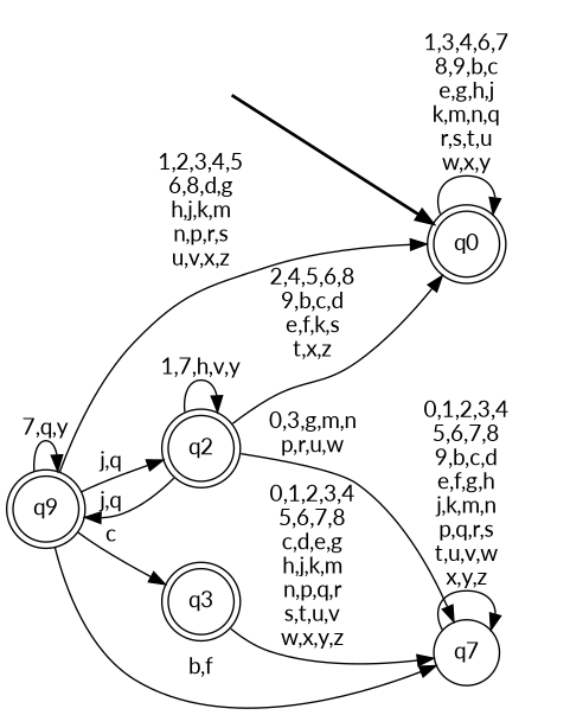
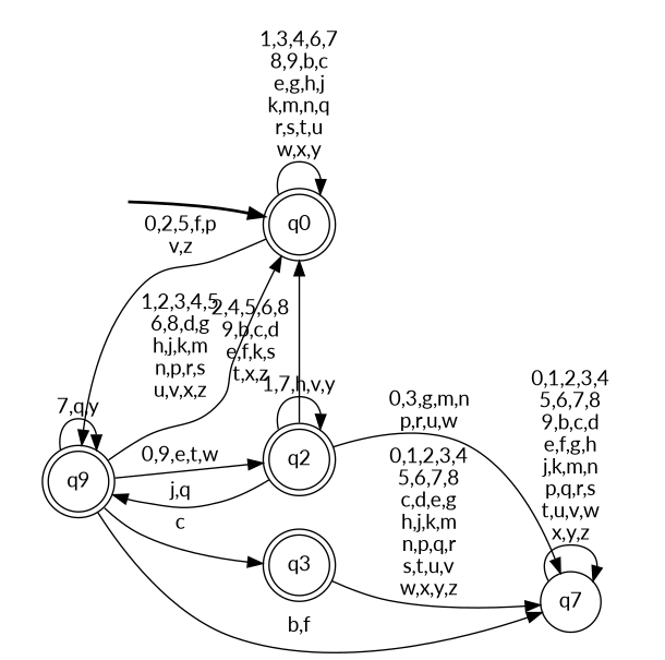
  digraph {
    fontname=Lato
    rankdir=LR
    node [fontname=Lato shape=doublecircle style="rounded,filled" color=black fillcolor=white]
    edge [fontname=Lato]
    __start0 [height=0 shape=none style=invis width=0 color="" fillcolor=""]
    n2 [label=q0]
    n3 [label=q9]
    n4 [label=q2]
    n5 [label=q3]
    n6 [label=q7 shape=circle style=filled]
    subgraph cluster_1 {
      nodesep=0.15
      ranksep=0.15
      style=invis
      __start0
      n2
    }
    __start0 -> n2 [penwidth=2]
    n2 -> n2 [label="1,3,4,6,7\n8,9,b,c\ne,g,h,j\nk,m,n,q\nr,s,t,u\nw,x,y"]
+   n2 -> n3 [label="0,2,5,f,p\nv,z"]
    n3 -> n2 [label="1,2,3,4,5\n6,8,d,g\nh,j,k,m\nn,p,r,s\nu,v,x,z"]
    n3 -> n3 [label="7,q,y"]
-   n3 -> n4 [label="j,q"]
+   n3 -> n4 [label="0,9,e,t,w"]
    n3 -> n5 [label=c]
    n3 -> n6 [label="b,f"]
    n4 -> n2 [label="2,4,5,6,8\n9,b,c,d\ne,f,k,s\nt,x,z"]
    n4 -> n3 [label="j,q"]
    n4 -> n4 [label="1,7,h,v,y"]
    n4 -> n6 [label="0,3,g,m,n\np,r,u,w"]
    n5 -> n6 [label="0,1,2,3,4\n5,6,7,8\nc,d,e,g\nh,j,k,m\nn,p,q,r\ns,t,u,v\nw,x,y,z"]
    n6 -> n6 [label="0,1,2,3,4\n5,6,7,8\n9,b,c,d\ne,f,g,h\nj,k,m,n\np,q,r,s\nt,u,v,w\nx,y,z"]
  }
